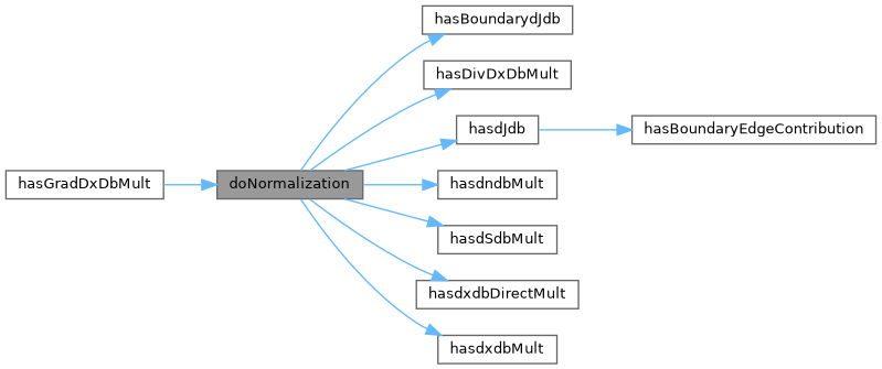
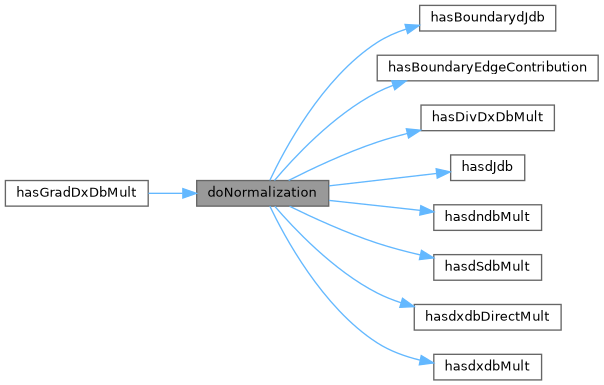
  digraph {
    fontname="DejaVu Sans"
    rankdir=LR
    node [color=grey40 fillcolor=white fontname="DejaVu Sans" fontsize=10 shape=box style=filled]
    edge [color=steelblue1 fontname="DejaVu Sans" fontsize=10 labelfontname=Helvetica labelfontsize=10 style=solid]
    n1 [color=gray40 fillcolor=grey60 fontcolor=black height=0.2 label=doNormalization width=0.4]
    n2 [height=0.2 label=hasBoundarydJdb width=0.4]
    n3 [height=0.2 label=hasBoundaryEdgeContribution width=0.4]
    n4 [height=0.2 label=hasDivDxDbMult width=0.4]
    n5 [height=0.2 label=hasdJdb width=0.4]
    n6 [height=0.2 label=hasdndbMult width=0.4]
    n7 [height=0.2 label=hasdSdbMult width=0.4]
    n8 [height=0.2 label=hasdxdbDirectMult width=0.4]
    n9 [height=0.2 label=hasdxdbMult width=0.4]
    n10 [height=0.2 label=hasGradDxDbMult width=0.4]
    n1 -> n2
-   n5 -> n3
+   n1 -> n3
    n1 -> n4
    n1 -> n5
    n1 -> n6
    n1 -> n7
    n1 -> n8
    n1 -> n9
    n10 -> n1
  }
